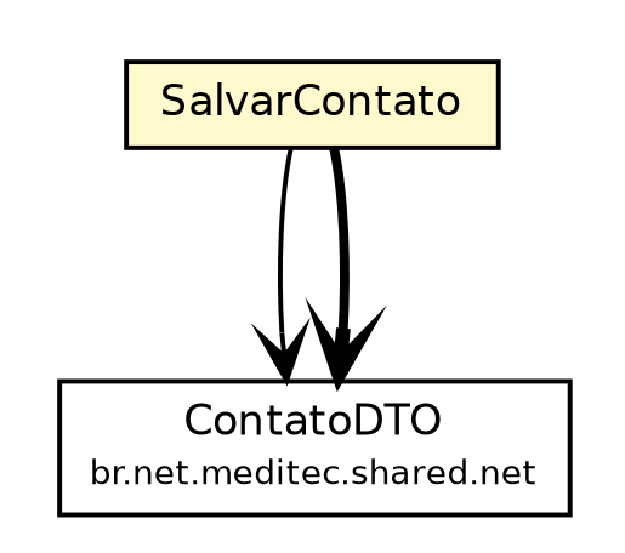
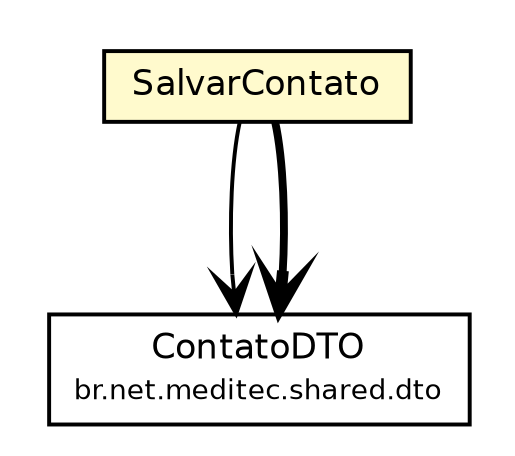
  digraph {
    node [fontcolor=black fontname=Helvetica fontsize=9.0 shape=plaintext]
    edge [arrowhead=open color=black fontcolor=black fontname=Helvetica fontsize=10.0 headport=p labelfontname=Helvetica labelfontsize=10 tailport=p]
    n1 [label=<<table border="0" cellborder="1" cellspacing="0" cellpadding="2" port="p" bgcolor="lemonChiffon" href="./SalvarContato.html"> 		<tr><td><table border="0" cellspacing="0" cellpadding="1"> 			<tr><td> SalvarContato </td></tr> 		</table></td></tr> 		</table>>]
-   n2 [label=<<table border="0" cellborder="1" cellspacing="0" cellpadding="2" port="p" href="../dto/ContatoDTO.html"> 		<tr><td><table border="0" cellspacing="0" cellpadding="1"> 			<tr><td> ContatoDTO </td></tr> 			<tr><td><font point-size="7.0"> br.net.meditec.shared.net </font></td></tr> 		</table></td></tr> 		</table>>]
+   n2 [label=<<table border="0" cellborder="1" cellspacing="0" cellpadding="2" port="p" href="../dto/ContatoDTO.html"> 		<tr><td><table border="0" cellspacing="0" cellpadding="1"> 			<tr><td> ContatoDTO </td></tr> 			<tr><td><font point-size="7.0"> br.net.meditec.shared.dto </font></td></tr> 		</table></td></tr> 		</table>>]
    n1 -> n2 [style=solid]
    n1 -> n2 [style=bold]
  }
